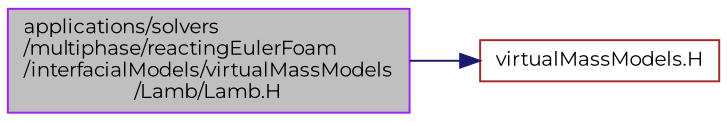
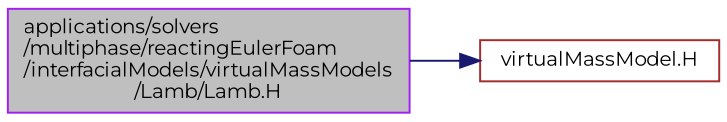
  digraph {
    rankdir=LR
    fontname=Montserrat
    node [fontname=Montserrat fontsize=10 shape=record]
    n1 [color=purple fillcolor=grey75 fontcolor=black height=0.2 label="applications/solvers\l/multiphase/reactingEulerFoam\l/interfacialModels/virtualMassModels\l/Lamb/Lamb.H" style=filled width=0.4]
-   n2 [color=brown height=0.2 label="virtualMassModels.H" width=0.4]
+   n2 [color=brown height=0.2 label="virtualMassModel.H" width=0.4]
    n1 -> n2 [color=midnightblue fontname=Montserrat fontsize=10 labelfontname=Helvetica labelfontsize=10 style=solid]
  }
